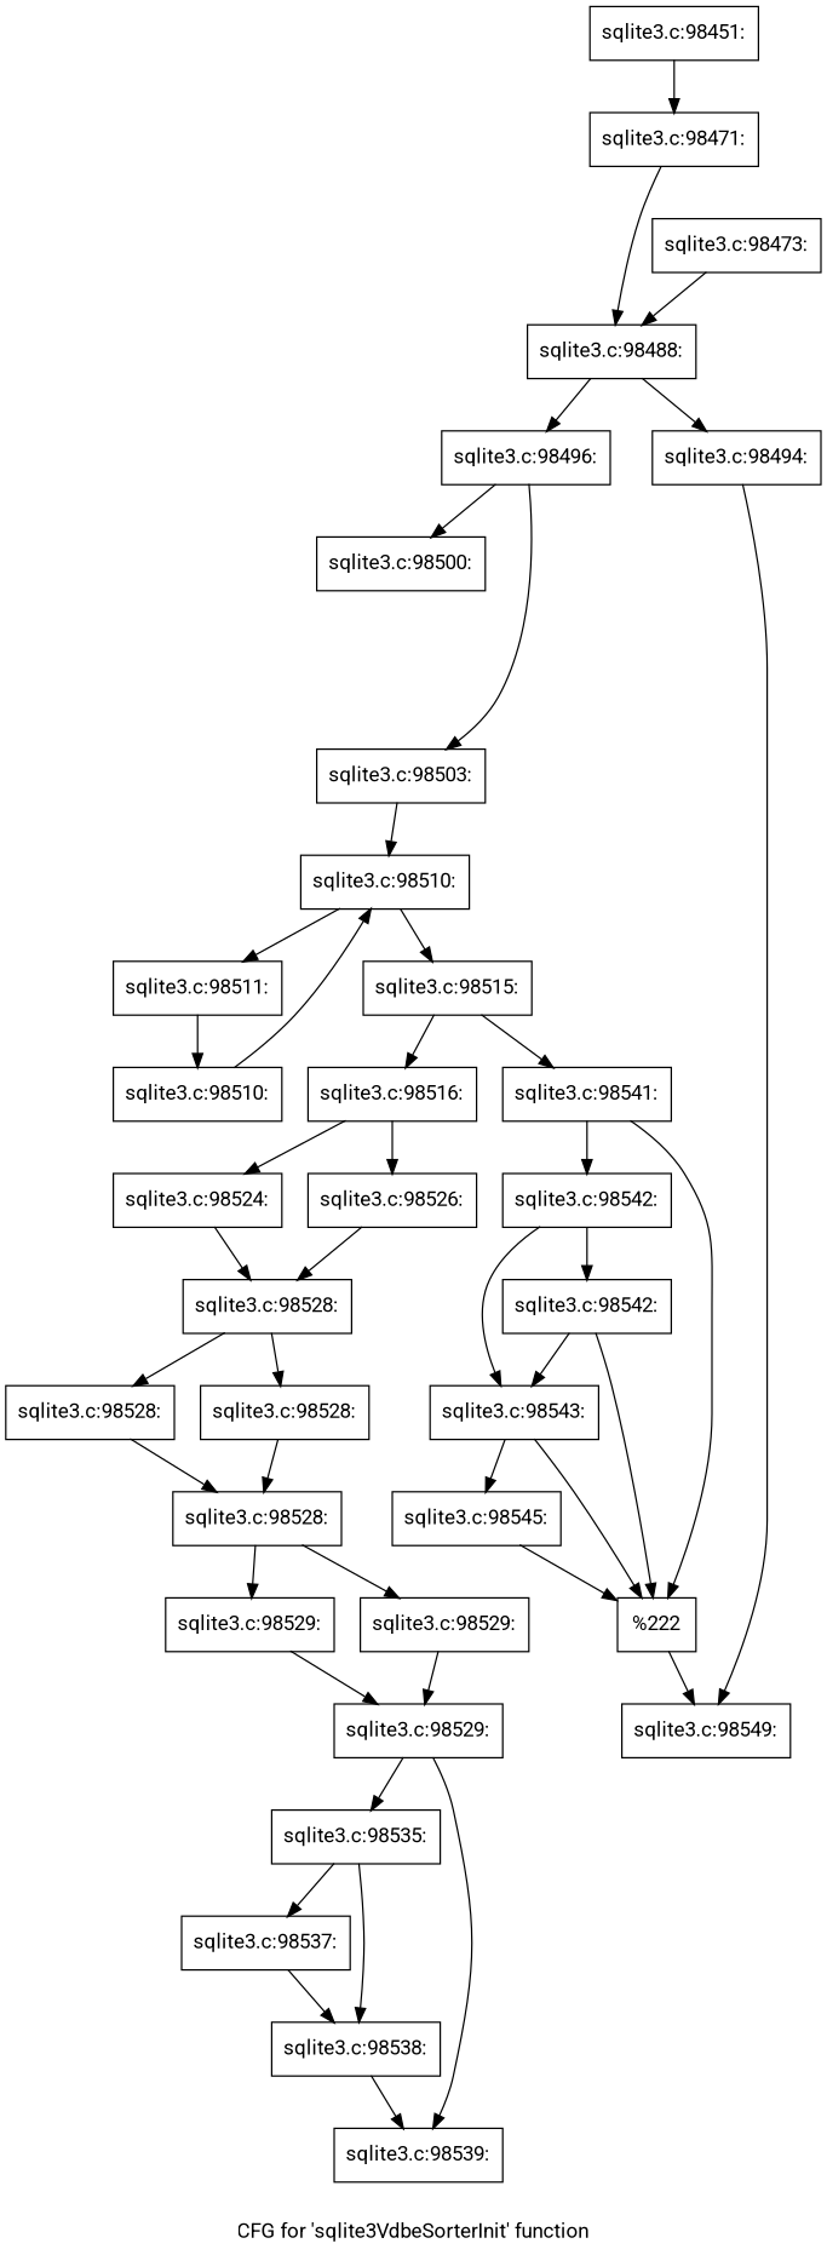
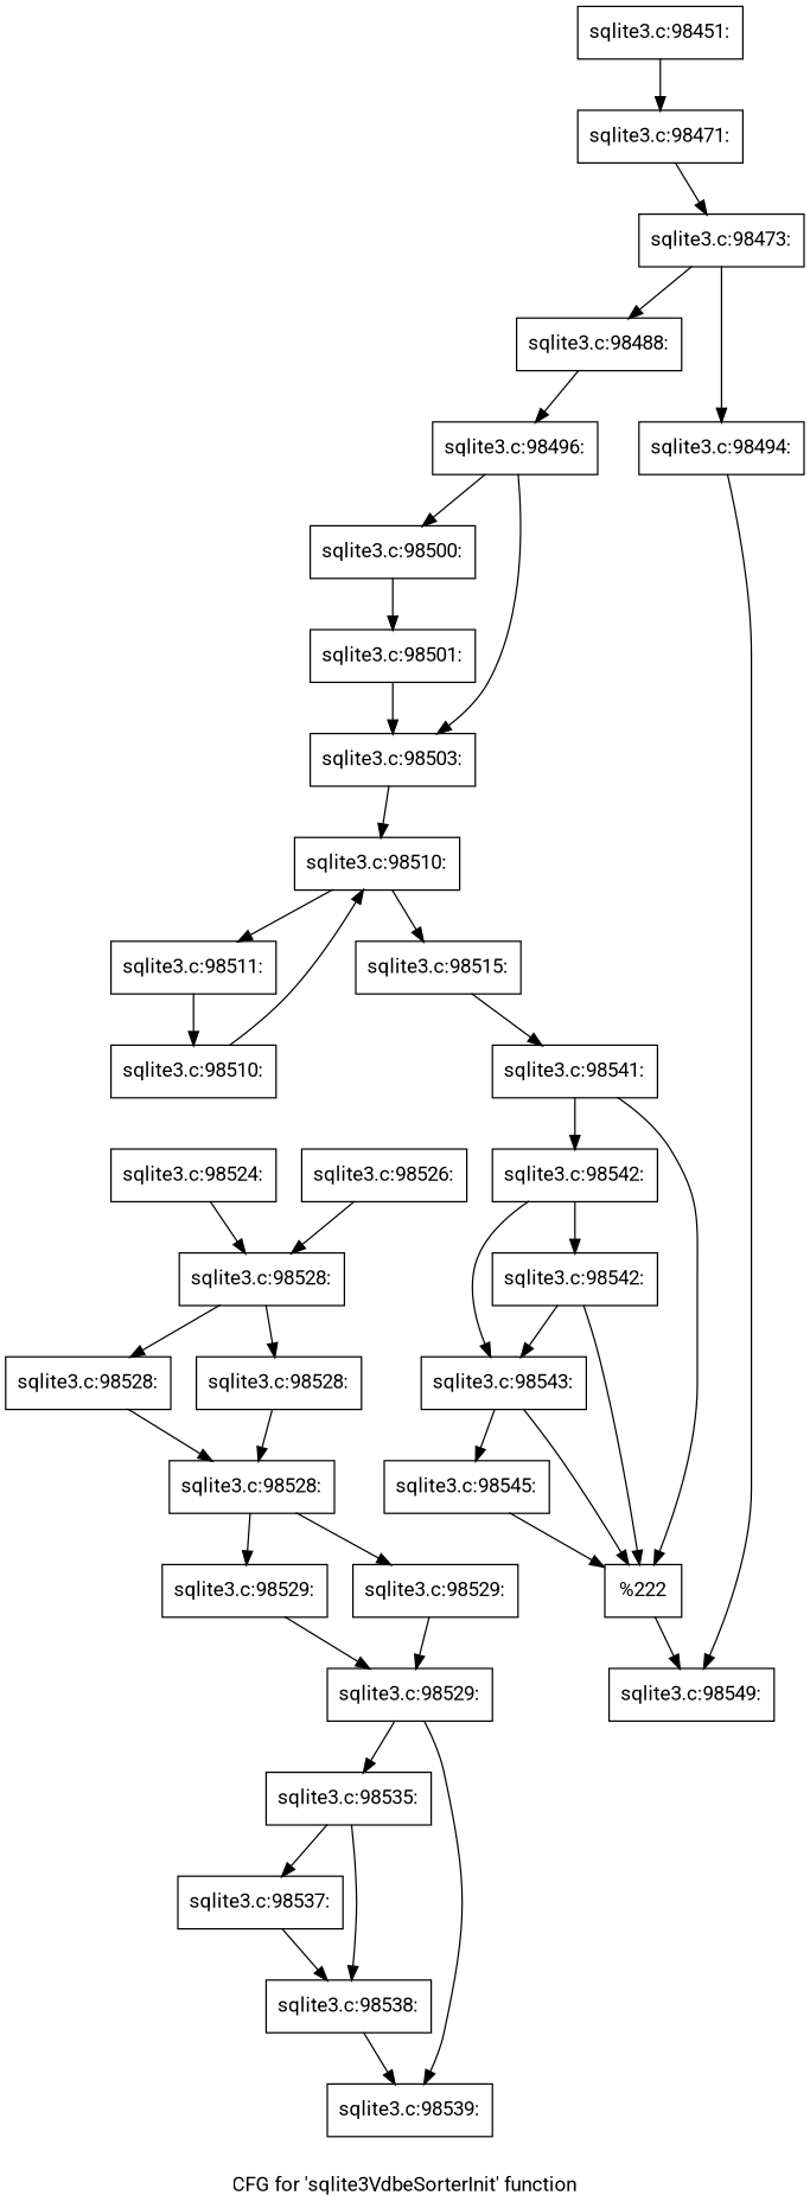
  digraph {
    fontname=Roboto
    label="CFG for 'sqlite3VdbeSorterInit' function"
    node [fontname=Roboto shape=record]
    edge [fontname=Roboto]
    n1 [label="{sqlite3.c:98451:}"]
    n2 [label="{sqlite3.c:98471:}"]
    n3 [label="{sqlite3.c:98488:}"]
    n4 [label="{sqlite3.c:98494:}"]
    n5 [label="{sqlite3.c:98496:}"]
    n6 [label="{sqlite3.c:98473:}"]
    n7 [label="{sqlite3.c:98549:}"]
    n8 [label="{sqlite3.c:98500:}"]
    n9 [label="{sqlite3.c:98503:}"]
+   n10 [label="{sqlite3.c:98501:}"]
    n11 [label="{sqlite3.c:98510:}"]
    n12 [label="{sqlite3.c:98511:}"]
    n13 [label="{sqlite3.c:98515:}"]
    n14 [label="{sqlite3.c:98510:}"]
    n15 [label="{sqlite3.c:98541:}"]
-   n16 [label="{sqlite3.c:98516:}"]
    n17 [label="{sqlite3.c:98542:}"]
    n18 [label="{%222}"]
    n19 [label="{sqlite3.c:98524:}"]
    n20 [label="{sqlite3.c:98526:}"]
    n21 [label="{sqlite3.c:98543:}"]
    n22 [label="{sqlite3.c:98542:}"]
    n23 [label="{sqlite3.c:98528:}"]
    n24 [label="{sqlite3.c:98528:}"]
    n25 [label="{sqlite3.c:98528:}"]
    n26 [label="{sqlite3.c:98528:}"]
    n27 [label="{sqlite3.c:98529:}"]
    n28 [label="{sqlite3.c:98529:}"]
    n29 [label="{sqlite3.c:98529:}"]
    n30 [label="{sqlite3.c:98535:}"]
    n31 [label="{sqlite3.c:98539:}"]
    n32 [label="{sqlite3.c:98538:}"]
    n33 [label="{sqlite3.c:98537:}"]
    n34 [label="{sqlite3.c:98545:}"]
    n1 -> n2
-   n2 -> n3
-   n3 -> n4
+   n2 -> n6
+   n6 -> n4
    n3 -> n5
    n4 -> n7
    n5 -> n8
    n5 -> n9
    n6 -> n3
+   n8 -> n10
    n9 -> n11
+   n10 -> n9
    n11 -> n12
    n11 -> n13
    n12 -> n14
    n13 -> n15
-   n13 -> n16
    n14 -> n11
    n15 -> n17
    n15 -> n18
-   n16 -> n19
-   n16 -> n20
    n17 -> n21
    n17 -> n22
    n18 -> n7
    n19 -> n23
    n20 -> n23
    n21 -> n18
    n21 -> n34
    n22 -> n18
    n22 -> n21
    n23 -> n24
    n23 -> n25
    n24 -> n26
    n25 -> n26
    n26 -> n27
    n26 -> n28
    n27 -> n29
    n28 -> n29
    n29 -> n30
    n29 -> n31
    n30 -> n32
    n30 -> n33
    n32 -> n31
    n33 -> n32
    n34 -> n18
  }
